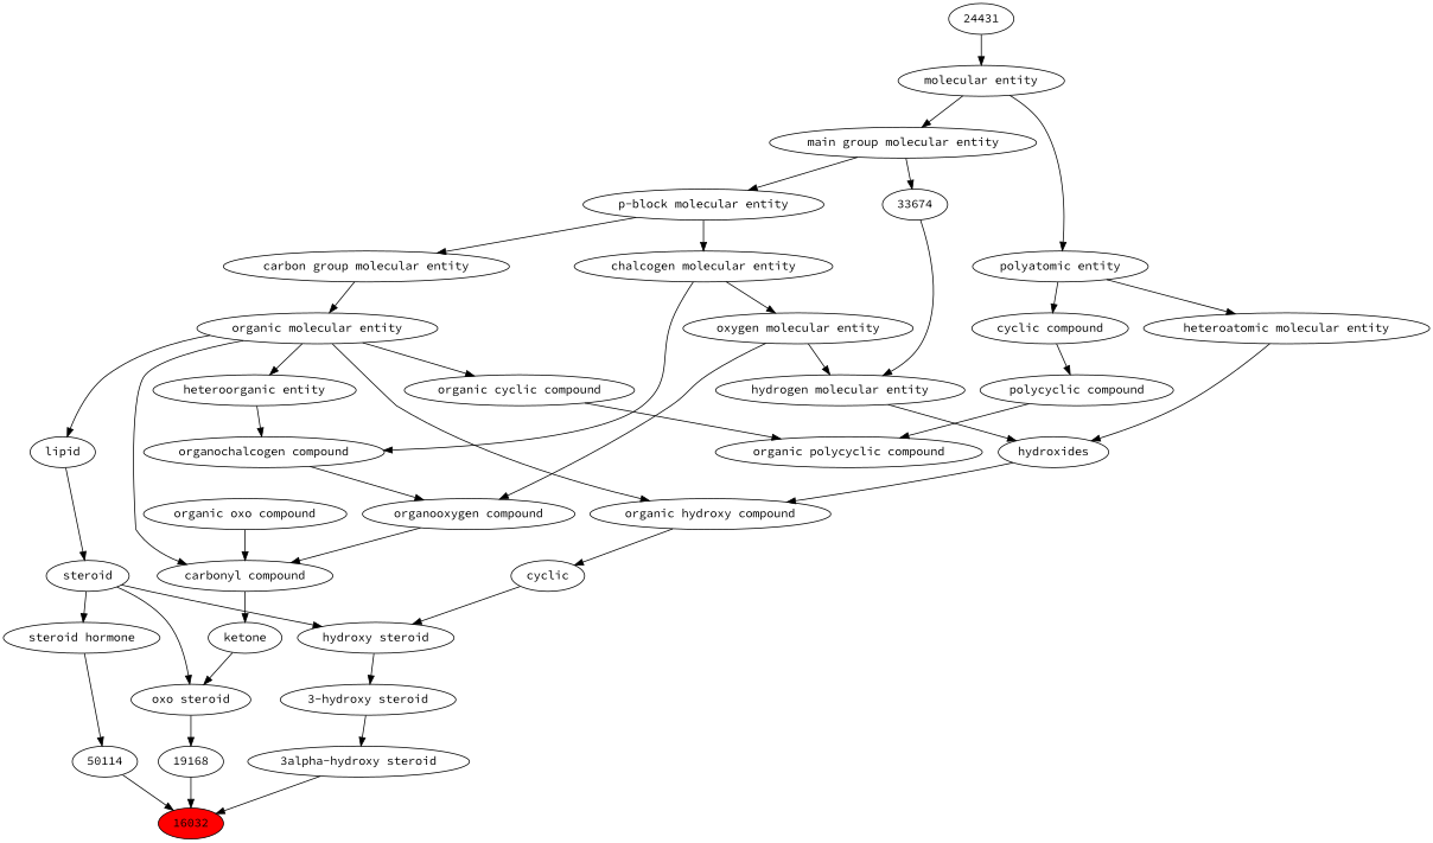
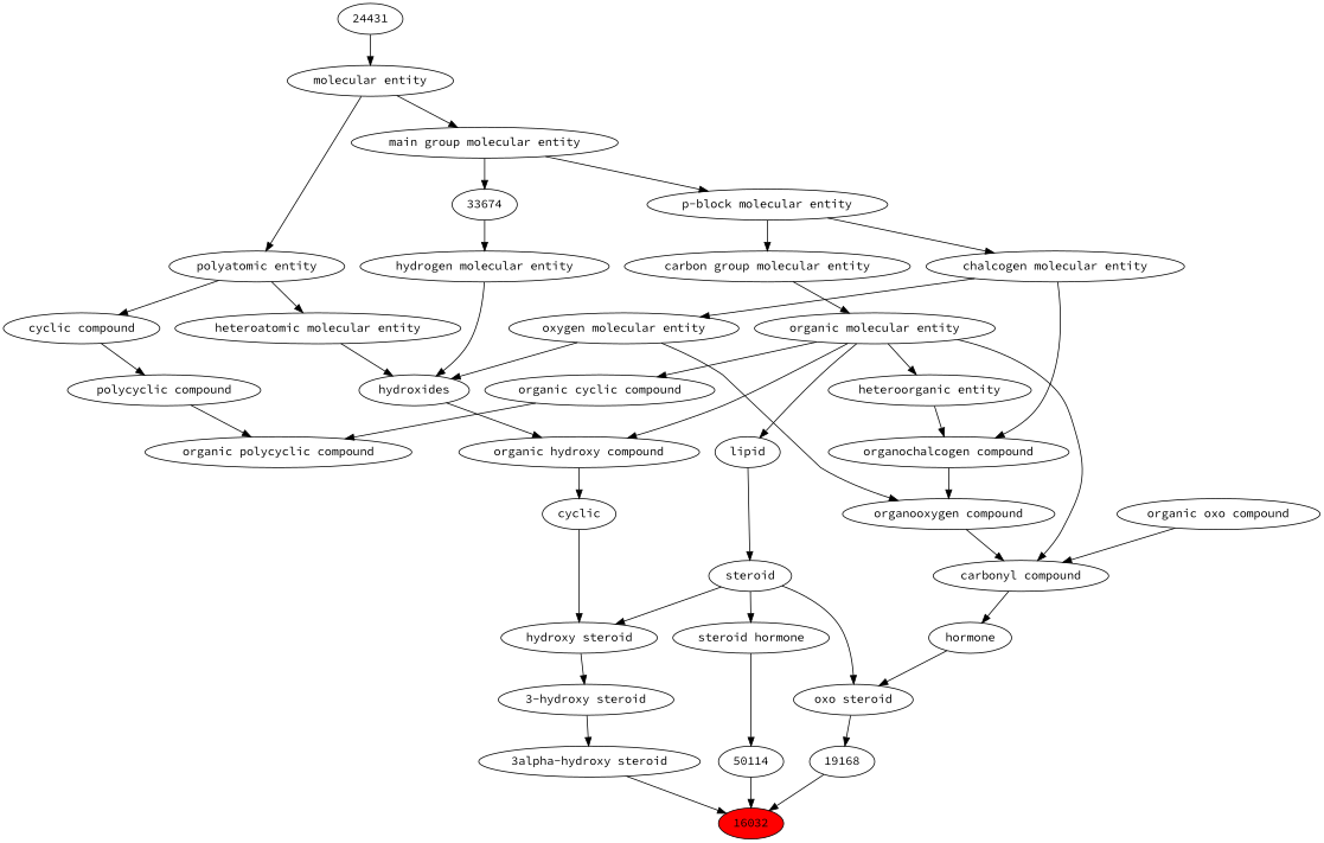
  digraph {
    fontname="Source Code Pro"
    node [fontname="Source Code Pro"]
    edge [fontname="Source Code Pro"]
    n1 [fillcolor=red label=16032 style=filled]
    n2 [label="3alpha-hydroxy steroid"]
    n3 [label=19168]
    n4 [label=50114]
    n5 [label="3-hydroxy steroid"]
    n6 [label="oxo steroid"]
    n7 [label="steroid hormone"]
    n8 [label="hydroxy steroid"]
-   n9 [label=ketone]
+   n9 [label=hormone]
    n10 [label=steroid]
    n11 [label=cyclic]
    n12 [label="carbonyl compound"]
    n13 [label="organic polycyclic compound"]
    n14 [label=lipid]
    n15 [label="organic hydroxy compound"]
    n16 [label="organic oxo compound"]
    n17 [label="organooxygen compound"]
    n18 [label="organic cyclic compound"]
    n19 [label="polycyclic compound"]
    n20 [label="organic molecular entity"]
    n21 [label="heteroorganic entity"]
    n22 [label="organochalcogen compound"]
    n23 [label=hydroxides]
    n24 [label="oxygen molecular entity"]
    n25 [label="cyclic compound"]
    n26 [label="carbon group molecular entity"]
    n27 [label="hydrogen molecular entity"]
    n28 [label="heteroatomic molecular entity"]
    n29 [label="chalcogen molecular entity"]
    n30 [label="polyatomic entity"]
    n31 [label="p-block molecular entity"]
    n32 [label=33674]
    n33 [label="molecular entity"]
    n34 [label="main group molecular entity"]
    n35 [label=24431]
    n2 -> n1
    n3 -> n1
    n4 -> n1
    n5 -> n2
    n6 -> n3
    n7 -> n4
    n8 -> n5
    n9 -> n6
    n10 -> n6
    n10 -> n7
    n10 -> n8
    n11 -> n8
    n12 -> n9
    n14 -> n10
    n15 -> n11
    n16 -> n12
    n17 -> n12
    n18 -> n13
    n19 -> n13
    n20 -> n12
    n20 -> n14
    n20 -> n15
    n20 -> n18
    n20 -> n21
    n21 -> n22
    n22 -> n17
    n23 -> n15
    n24 -> n17
-   n24 -> n27
+   n24 -> n23
    n25 -> n19
    n26 -> n20
    n27 -> n23
    n28 -> n23
    n29 -> n22
    n29 -> n24
    n30 -> n25
    n30 -> n28
    n31 -> n26
    n31 -> n29
    n32 -> n27
    n33 -> n30
    n33 -> n34
    n34 -> n31
    n34 -> n32
    n35 -> n33
  }
